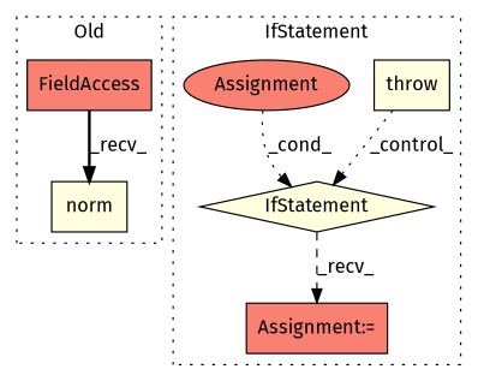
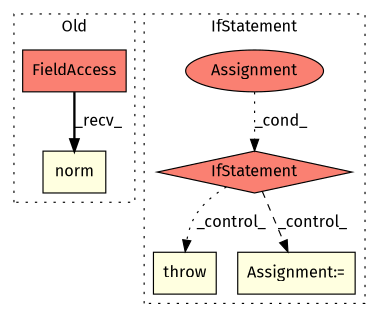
  digraph {
    fontname="Fira Sans"
    node [fillcolor=salmon fontname="Fira Sans" shape=box style=filled]
    edge [fontname="Fira Sans" style=dotted]
    n1 [a=32 fillcolor=lightyellow l="5,1" label=norm s="2101,2117"]
    n2 [a=22 l=12 label=FieldAccess s=2088]
    n3 [a=53 fillcolor=lightyellow l=6 label=throw s=1402]
-   n4 [a=25 fillcolor=lightyellow l="8,3" label=IfStatement s="1349,1391" shape=diamond]
+   n4 [a=25 l="8,3" label=IfStatement s="1349,1391" shape=diamond]
    n5 [a=42 label=Assignment shape=ellipse]
-   n6 [a=7 l=1 label="Assignment:=" s=2312]
+   n6 [a=7 fillcolor=lightyellow l=1 label="Assignment:=" s=2312]
    subgraph cluster_1 {
      label=Old
      style=dotted
      n1
      n2
    }
    subgraph cluster_2 {
      label=IfStatement
      style=dotted
      n3
      n4
      n5
      n6
    }
    n2 -> n1 [label=_recv_ style=bold]
-   n3 -> n4 [label=_control_]
-   n4 -> n6 [label=_recv_ style=dashed]
+   n4 -> n3 [label=_control_]
+   n4 -> n6 [label=_control_ style=dashed]
    n5 -> n4 [label=_cond_]
  }
